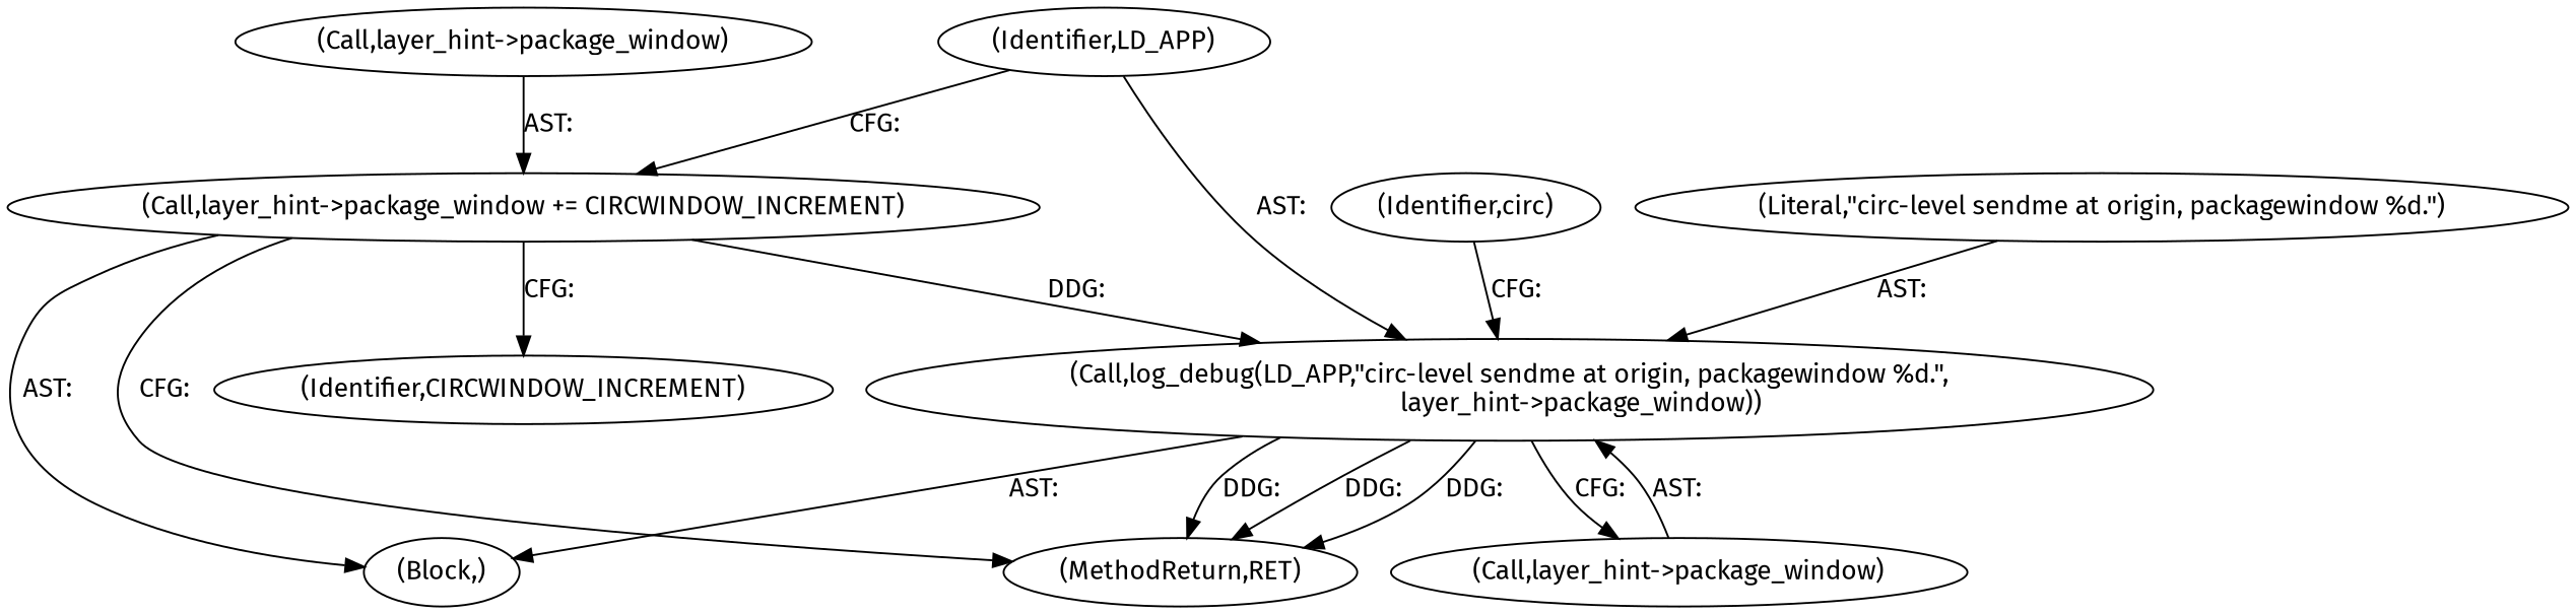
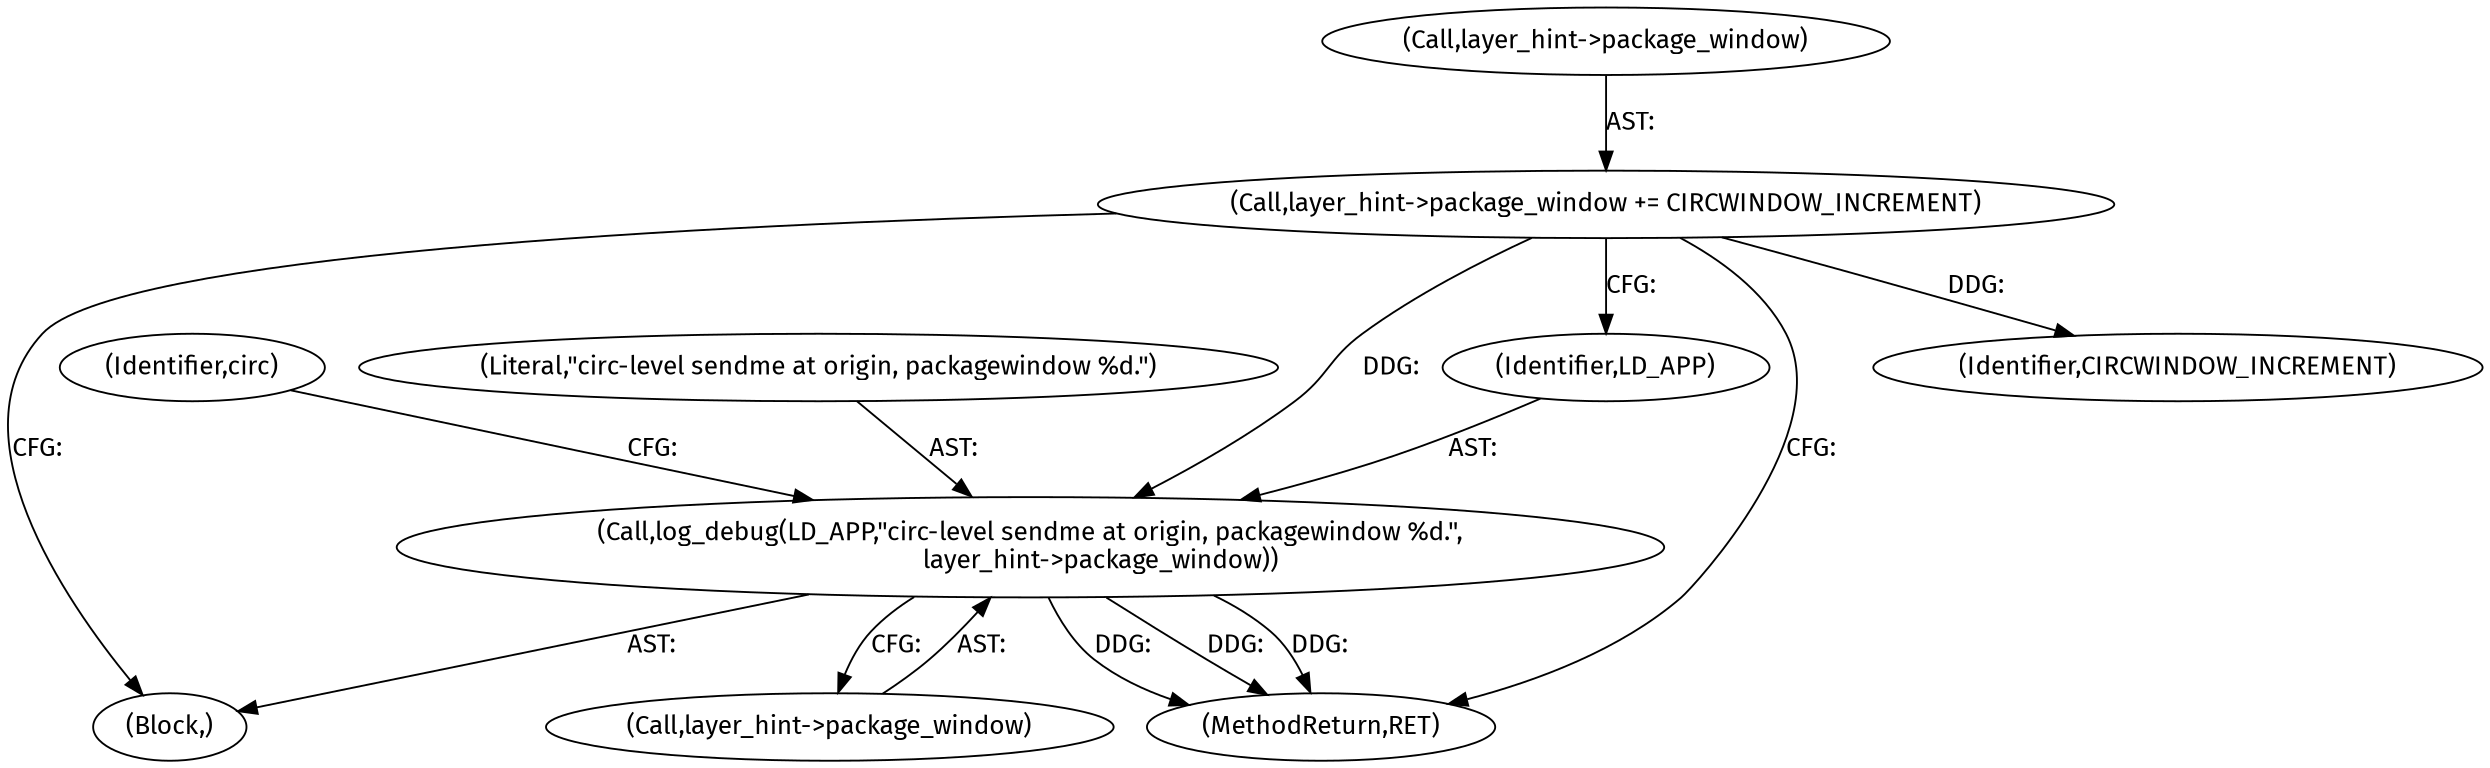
  digraph {
    fontname="Fira Sans"
    node [fontname="Fira Sans"]
    edge [fontname="Fira Sans"]
    n1 [label="(Call,log_debug(LD_APP,\"circ-level sendme at origin, packagewindow %d.\",\n                    layer_hint->package_window))"]
    n2 [label="(Call,layer_hint->package_window)"]
    n3 [label="(Block,)"]
    n4 [label="(MethodReturn,RET)"]
    n5 [label="(Call,layer_hint->package_window += CIRCWINDOW_INCREMENT)"]
    n6 [label="(Identifier,CIRCWINDOW_INCREMENT)"]
    n7 [label="(Call,layer_hint->package_window)"]
    n8 [label="(Identifier,LD_APP)"]
    n9 [label="(Identifier,circ)"]
    n10 [label="(Literal,\"circ-level sendme at origin, packagewindow %d.\")"]
    n1 -> n2 [label="CFG: "]
    n1 -> n3 [label="AST: "]
    n1 -> n4 [label="DDG: "]
    n1 -> n4 [label="DDG: "]
    n1 -> n4 [label="DDG: "]
    n2 -> n1 [label="AST: "]
    n5 -> n1 [label="DDG: "]
-   n5 -> n3 [label="AST: "]
+   n5 -> n3 [label="CFG: "]
    n5 -> n4 [label="CFG: "]
-   n5 -> n6 [label="CFG: "]
+   n5 -> n6 [label="DDG: "]
    n7 -> n5 [label="AST: "]
    n8 -> n1 [label="AST: "]
-   n8 -> n5 [label="CFG: "]
+   n5 -> n8 [label="CFG: "]
    n9 -> n1 [label="CFG: "]
    n10 -> n1 [label="AST: "]
  }
